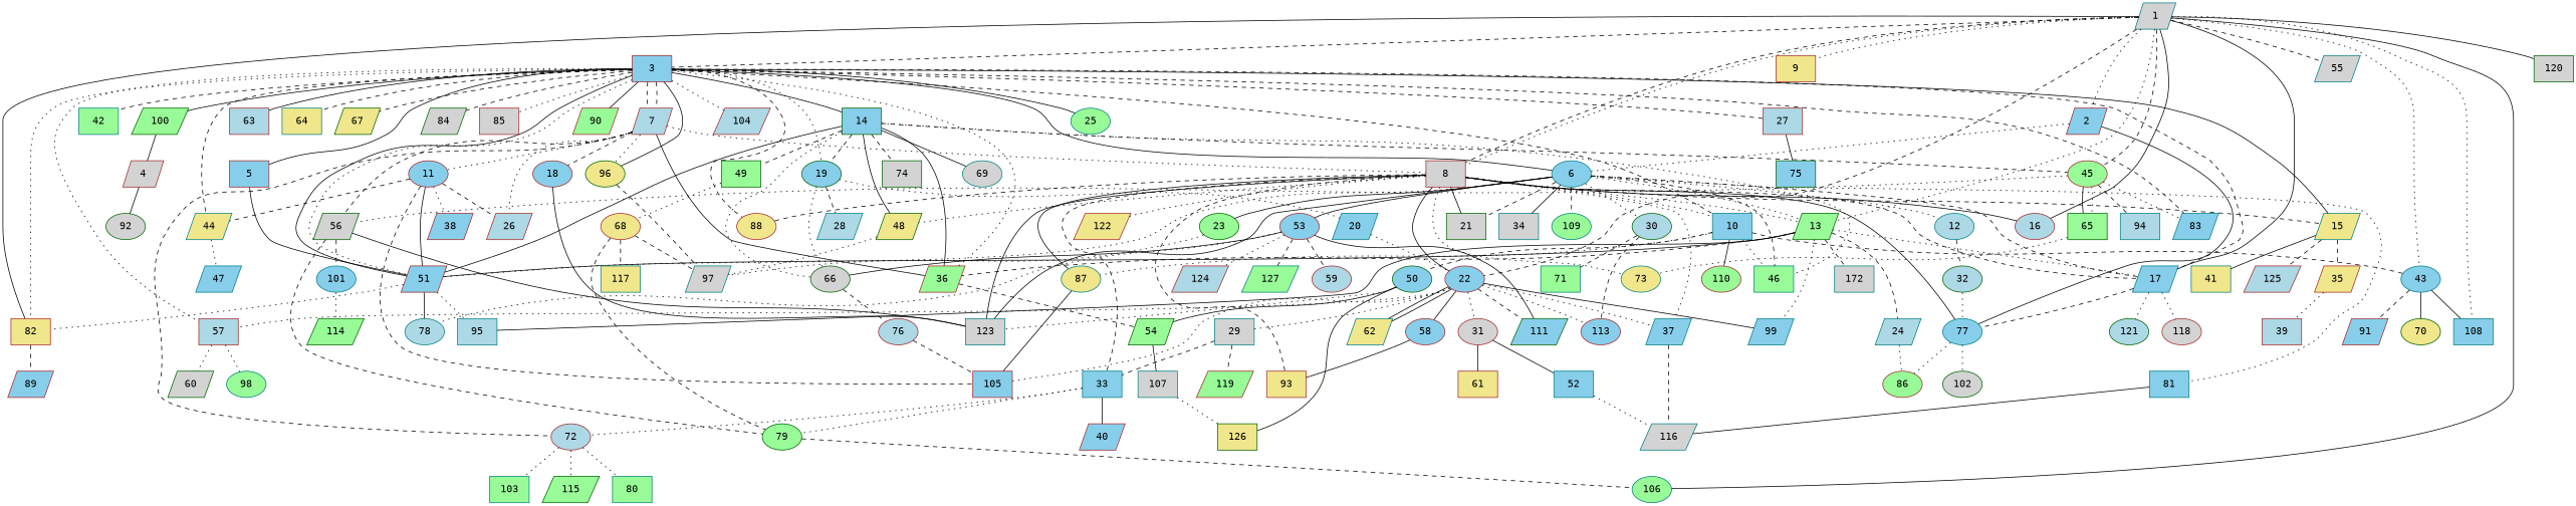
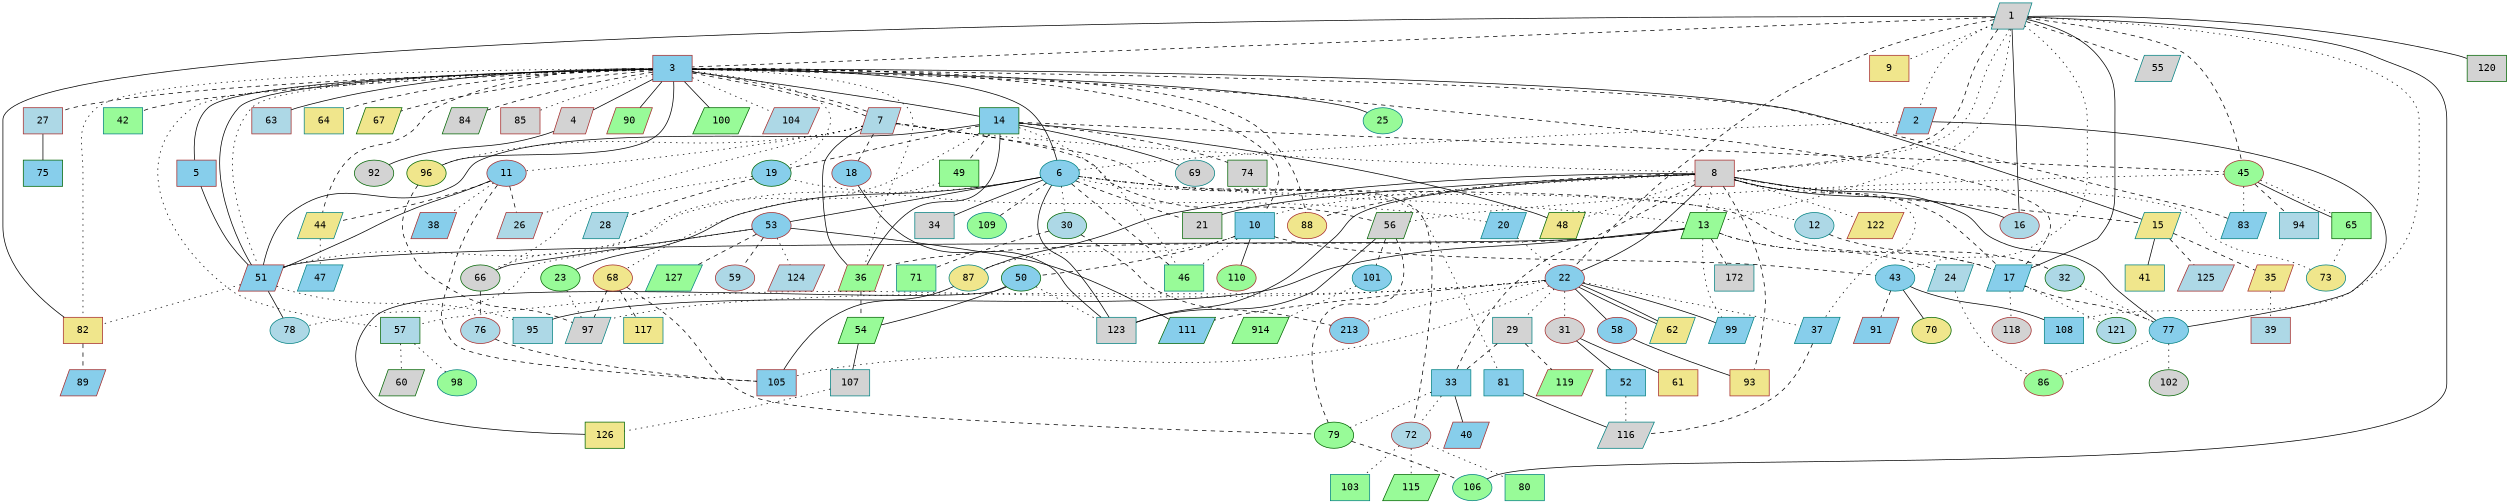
  graph {
    fontname="DejaVu Sans Mono"
    node [color=teal fillcolor=skyblue fontname="DejaVu Sans Mono" shape=parallelogram style=filled]
    edge [fontname="DejaVu Sans Mono" style=dotted]
    1 [fillcolor=lightgrey]
    2 [color=brown]
    3 [color=brown shape=box]
    8 [color=brown fillcolor=lightgrey shape=box]
    9 [color=brown fillcolor=khaki shape=box]
    13 [color=darkgreen fillcolor=palegreen]
    16 [color=brown fillcolor=lightblue shape=ellipse]
    17
    22 [color=brown shape=ellipse]
    43 [shape=ellipse]
    45 [color=brown fillcolor=palegreen shape=ellipse]
    55 [fillcolor=lightgrey]
    82 [color=brown fillcolor=khaki shape=box]
    106 [fillcolor=palegreen shape=ellipse]
    108 [shape=box]
    120 [color=darkgreen fillcolor=lightgrey shape=box]
    6 [shape=ellipse]
    77 [shape=ellipse]
    4 [color=brown fillcolor=lightgrey]
    5 [color=brown shape=box]
    7 [color=brown fillcolor=lightblue]
    10 [shape=box]
    14 [color=darkgreen shape=box]
    15 [fillcolor=khaki]
    19 [color=darkgreen shape=ellipse]
    25 [fillcolor=palegreen shape=ellipse]
    27 [color=brown fillcolor=lightblue shape=box]
    36 [color=brown fillcolor=palegreen]
    42 [fillcolor=palegreen shape=box]
    44 [fillcolor=khaki]
    51 [color=brown]
-   57 [color=brown fillcolor=lightblue shape=box]
+   57 [color=darkgreen fillcolor=lightblue shape=box]
    63 [color=brown fillcolor=lightblue shape=box]
    64 [fillcolor=khaki shape=box]
    67 [color=darkgreen fillcolor=khaki]
    83
    84 [color=darkgreen fillcolor=lightgrey]
    85 [color=brown fillcolor=lightgrey shape=box]
    88 [color=brown fillcolor=khaki shape=ellipse]
    90 [color=brown fillcolor=palegreen]
    96 [color=darkgreen fillcolor=khaki shape=ellipse]
    100 [color=darkgreen fillcolor=palegreen]
    104 [color=brown fillcolor=lightblue]
    21 [color=darkgreen fillcolor=lightgrey shape=box]
    123 [fillcolor=lightgrey shape=box]
    33 [shape=box]
    37
    48 [color=darkgreen fillcolor=khaki]
    73 [fillcolor=khaki shape=ellipse]
    87 [fillcolor=khaki shape=ellipse]
    93 [color=brown fillcolor=khaki shape=box]
    122 [color=brown fillcolor=khaki]
    24 [fillcolor=lightblue]
    95 [fillcolor=lightblue shape=box]
    99
    n56 [fillcolor=lightgrey label=172 shape=box]
    118 [color=brown fillcolor=lightgrey shape=ellipse]
    121 [color=darkgreen fillcolor=lightblue shape=ellipse]
    105 [color=brown shape=box]
    29 [fillcolor=lightgrey shape=box]
    31 [color=brown fillcolor=lightgrey shape=ellipse]
    58 [color=brown shape=ellipse]
    62 [fillcolor=khaki]
    97 [fillcolor=lightgrey]
    111 [color=darkgreen]
-   113 [color=brown shape=ellipse]
+   113 [color=brown shape=ellipse label=213]
    70 [color=darkgreen fillcolor=khaki shape=ellipse]
    91 [color=brown]
    56 [color=darkgreen fillcolor=lightgrey]
    65 [color=darkgreen fillcolor=palegreen shape=box]
    94 [fillcolor=lightblue shape=box]
    89 [color=brown]
    12 [fillcolor=lightblue shape=ellipse]
    23 [color=darkgreen fillcolor=palegreen shape=ellipse]
    30 [color=darkgreen fillcolor=lightblue shape=ellipse]
    34 [fillcolor=lightgrey shape=box]
    46 [fillcolor=palegreen shape=box]
    53 [color=brown shape=ellipse]
    81 [shape=box]
    109 [fillcolor=palegreen shape=ellipse]
    86 [color=brown fillcolor=palegreen shape=ellipse]
    102 [color=darkgreen fillcolor=lightgrey shape=ellipse]
    92 [color=darkgreen fillcolor=lightgrey shape=ellipse]
    11 [color=brown shape=ellipse]
    18 [color=brown shape=ellipse]
    26 [color=brown fillcolor=lightblue]
    72 [color=brown fillcolor=lightblue shape=ellipse]
    50 [color=darkgreen shape=ellipse]
    110 [color=brown fillcolor=palegreen shape=ellipse]
    49 [color=darkgreen fillcolor=palegreen shape=box]
    66 [color=darkgreen fillcolor=lightgrey shape=ellipse]
    69 [fillcolor=lightgrey shape=ellipse]
    74 [color=darkgreen fillcolor=lightgrey shape=box]
    35 [color=brown fillcolor=khaki]
    41 [fillcolor=khaki shape=box]
    125 [color=brown fillcolor=lightblue]
    20
    28 [fillcolor=lightblue]
    75 [color=darkgreen shape=box]
    54 [color=darkgreen fillcolor=palegreen]
    47
    78 [fillcolor=lightblue shape=ellipse]
    60 [color=darkgreen fillcolor=lightgrey]
    98 [fillcolor=palegreen shape=ellipse]
    32 [color=darkgreen fillcolor=lightblue shape=ellipse]
    71 [fillcolor=palegreen shape=box]
    59 [color=brown fillcolor=lightblue shape=ellipse]
    124 [color=brown fillcolor=lightblue]
    127 [fillcolor=palegreen]
    116 [fillcolor=lightgrey]
    38 [color=brown]
    79 [color=darkgreen fillcolor=palegreen shape=ellipse]
    101 [shape=ellipse]
    80 [fillcolor=palegreen shape=box]
    103 [fillcolor=palegreen shape=box]
    115 [color=darkgreen fillcolor=palegreen]
    40 [color=brown]
    126 [color=darkgreen fillcolor=khaki shape=box]
    68 [color=brown fillcolor=khaki shape=ellipse]
    76 [color=brown fillcolor=lightblue shape=ellipse]
    39 [color=brown fillcolor=lightblue shape=box]
    119 [color=brown fillcolor=palegreen]
    52 [shape=box]
    61 [color=brown fillcolor=khaki shape=box]
    107 [fillcolor=lightgrey shape=box]
    117 [fillcolor=khaki shape=box]
-   114 [color=darkgreen fillcolor=palegreen]
+   114 [color=darkgreen fillcolor=palegreen label=914]
    1 -- 2
    1 -- 3 [style=dashed]
    1 -- 8 [style=dashed]
    1 -- 8
    1 -- 9
    1 -- 13
    1 -- 16 [style=solid]
    1 -- 17 [style=solid]
    1 -- 22 [style=dashed]
    1 -- 43
    1 -- 45 [style=dashed]
    1 -- 55 [style=dashed]
    1 -- 82 [style=solid]
    1 -- 106 [style=solid]
    1 -- 108
    1 -- 120 [style=solid]
    2 -- 6
    2 -- 77 [style=solid]
    3 -- 17 [style=dashed]
    3 -- 82
    3 -- 6 [style=solid]
-   100 -- 4 [style=solid]
+   3 -- 4 [style=solid]
    3 -- 5 [style=solid]
    3 -- 7 [style=dashed]
    3 -- 7 [style=dashed]
    3 -- 10 [style=dashed]
    3 -- 14 [style=solid]
    3 -- 15 [style=solid]
    3 -- 19
    3 -- 25 [style=solid]
    3 -- 27 [style=dashed]
    3 -- 36
    3 -- 42 [style=dashed]
    3 -- 44 [style=dashed]
    3 -- 51 [style=solid]
    3 -- 51
    3 -- 57
    3 -- 63 [style=solid]
    3 -- 64 [style=dashed]
    3 -- 67 [style=dashed]
    3 -- 83 [style=dashed]
    3 -- 84 [style=dashed]
    3 -- 85
    3 -- 88 [style=dashed]
    3 -- 90 [style=solid]
    3 -- 96 [style=solid]
    3 -- 100 [style=solid]
    3 -- 104
    8 -- 13
    8 -- 16 [style=solid]
    8 -- 17 [style=dashed]
    8 -- 22 [style=solid]
    8 -- 77 [style=solid]
    8 -- 10
    8 -- 15 [style=dashed]
    8 -- 88 [style=dashed]
    8 -- 21 [style=solid]
    8 -- 123 [style=solid]
    8 -- 33 [style=dashed]
    8 -- 37
    8 -- 48
    8 -- 73
    8 -- 87 [style=solid]
    8 -- 93 [style=dashed]
    8 -- 122
    13 -- 17
    13 -- 36 [style=dashed]
    13 -- 51 [style=solid]
    13 -- 24 [style=dashed]
    13 -- 95 [style=solid]
    13 -- 99
    13 -- n56 [style=dashed]
    17 -- 77 [style=dashed]
    17 -- 118
    17 -- 121
    22 -- 57
    22 -- 37
    22 -- 99 [style=solid]
    22 -- 105
    22 -- 29
    22 -- 31
    22 -- 58 [style=solid]
    22 -- 62 [style=solid]
    22 -- 62 [style=solid]
-   48 -- 97
+   22 -- 97
    22 -- 111 [style=dashed]
    22 -- 113
    43 -- 108 [style=solid]
    43 -- 70 [style=solid]
    43 -- 91 [style=dashed]
    45 -- 83
    45 -- 56
    45 -- 65 [style=solid]
    45 -- 65
    45 -- 94 [style=dashed]
    82 -- 89 [style=dashed]
    6 -- 13
    6 -- 17 [style=dashed]
    6 -- 51
    6 -- 21 [style=dashed]
    6 -- 123 [style=solid]
    6 -- 12
    6 -- 23 [style=solid]
    6 -- 30
    6 -- 34 [style=solid]
    6 -- 46 [style=dashed]
    6 -- 53 [style=solid]
    6 -- 81
    6 -- 109 [style=dashed]
    77 -- 86
    77 -- 102
    4 -- 92 [style=solid]
    5 -- 51 [style=solid]
    7 -- 8
    7 -- 36 [style=solid]
    7 -- 96
    7 -- 56 [style=dashed]
    7 -- 11
    7 -- 18 [style=dashed]
    7 -- 26
    7 -- 72 [style=dashed]
    10 -- 43 [style=dashed]
    10 -- 87
    10 -- 46
    10 -- 50 [style=dashed]
    10 -- 110 [style=solid]
    14 -- 45 [style=dashed]
    14 -- 19 [style=dashed]
    14 -- 36 [style=solid]
    14 -- 51 [style=solid]
    14 -- 48 [style=solid]
    14 -- 46
    14 -- 49 [style=dashed]
    14 -- 66
    14 -- 69 [style=solid]
    14 -- 74 [style=dashed]
    15 -- 35 [style=dashed]
    15 -- 41 [style=solid]
    15 -- 125 [style=dashed]
    19 -- 66
    19 -- 20
    19 -- 28 [style=dashed]
    27 -- 75 [style=solid]
    36 -- 54 [style=dashed]
    44 -- 47
    51 -- 82
    51 -- 95
    51 -- 78 [style=solid]
    57 -- 60
    57 -- 98
    96 -- 97 [style=dashed]
    33 -- 72
    33 -- 79
    33 -- 40 [style=solid]
    37 -- 116 [style=dashed]
    87 -- 105 [style=solid]
    24 -- 86
    29 -- 33 [style=dashed]
    29 -- 119 [style=dashed]
    31 -- 52 [style=solid]
    31 -- 61 [style=solid]
    58 -- 93 [style=solid]
    56 -- 123 [style=solid]
    56 -- 79 [style=dashed]
    56 -- 101 [style=dashed]
    65 -- 73
    12 -- 32 [style=dashed]
    23 -- 97
    30 -- 113 [style=dashed]
    30 -- 71 [style=dashed]
    53 -- 111 [style=solid]
    53 -- 66 [style=solid]
    53 -- 78
    53 -- 59 [style=dashed]
    53 -- 124
    53 -- 127 [style=dashed]
    81 -- 116 [style=solid]
    11 -- 44 [style=dashed]
    11 -- 51 [style=solid]
    11 -- 105 [style=dashed]
    11 -- 26 [style=dashed]
    11 -- 38
    18 -- 123 [style=solid]
    72 -- 80
    72 -- 103
    72 -- 115
    50 -- 123
    50 -- 54 [style=solid]
    50 -- 126 [style=solid]
    49 -- 68
    66 -- 76 [style=dashed]
    35 -- 39
    20 -- 22
    54 -- 107 [style=solid]
    32 -- 77
    79 -- 106 [style=dashed]
    101 -- 114
    68 -- 97 [style=dashed]
    68 -- 79 [style=dashed]
    68 -- 117 [style=dashed]
    76 -- 105 [style=dashed]
    52 -- 116
    107 -- 126
  }
